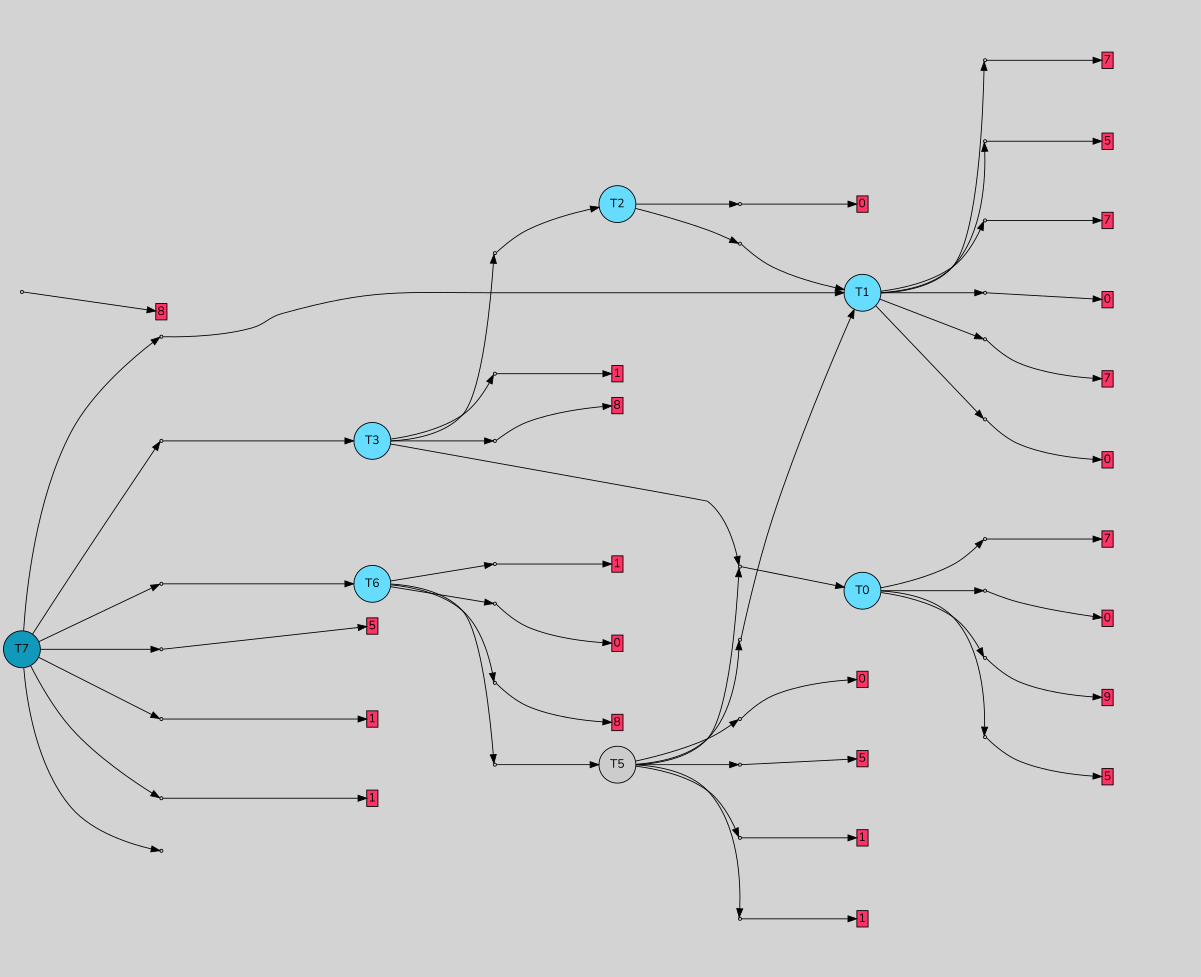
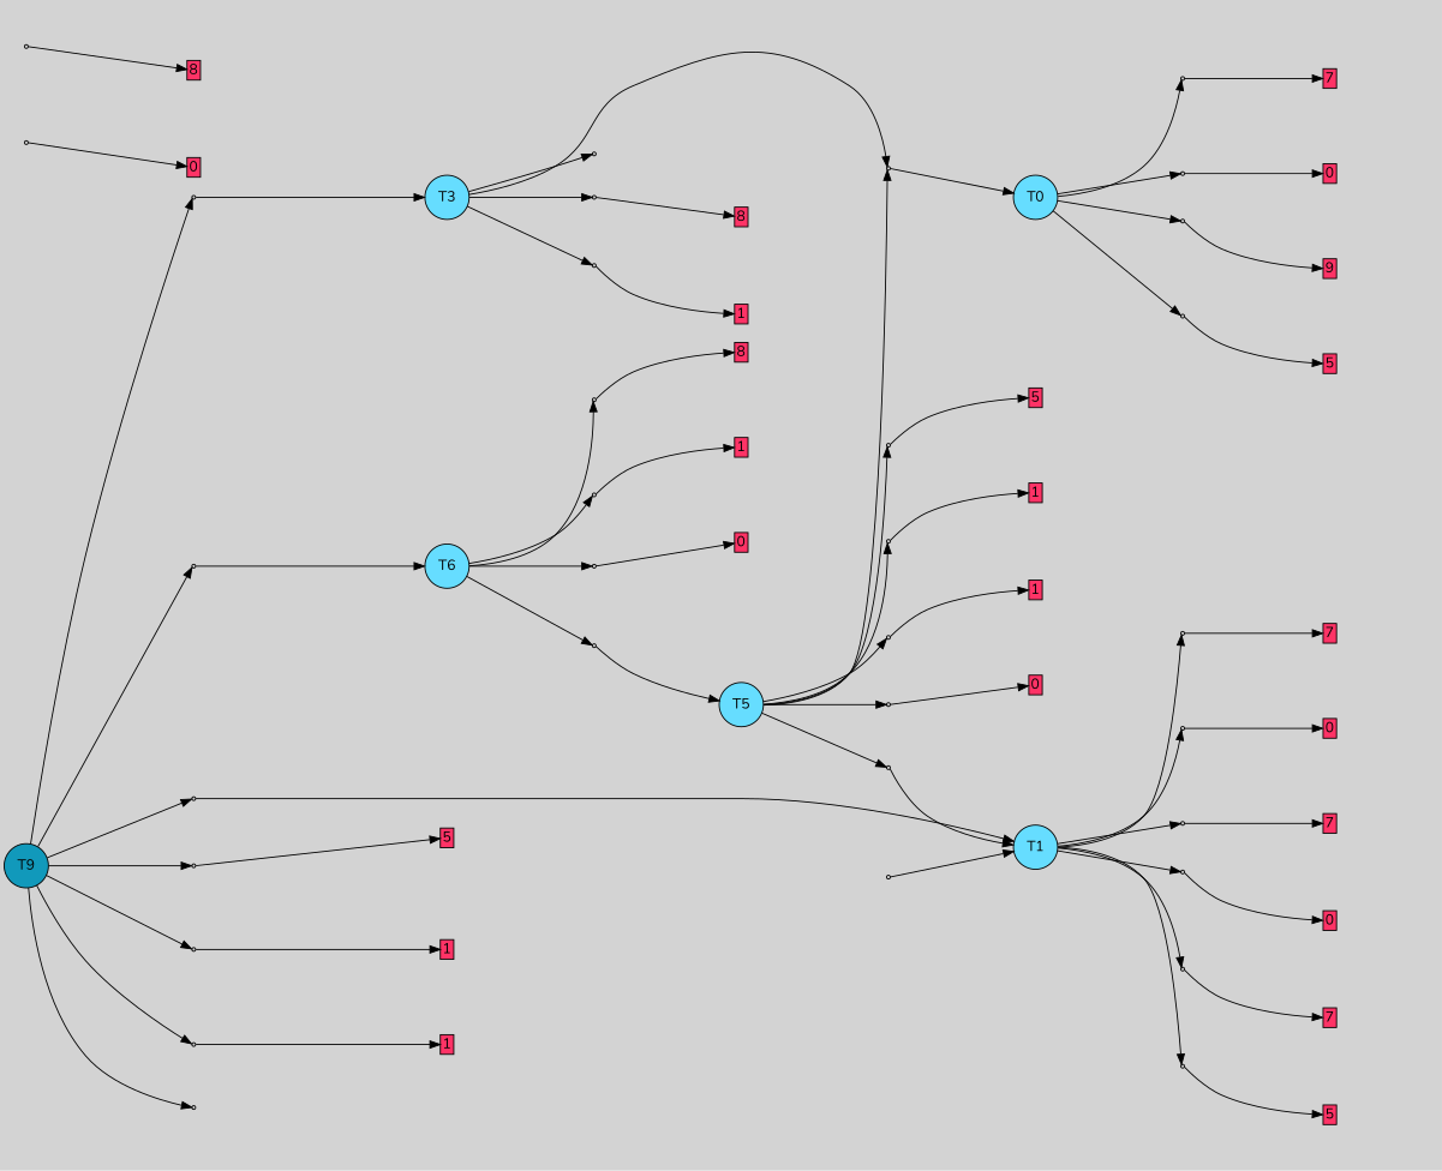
  digraph {
    bgcolor=lightgray
    fontname=Nunito
    rankdir=LR
    node [fontname=Nunito shape=box style=filled]
    edge [fontname=Nunito]
-   T7 [fillcolor="#1199bb" shape=circle]
+   T7 [fillcolor="#1199bb" shape=circle label=T9]
    P26 [fillcolor="#cccccc" shape=point]
    P27 [fillcolor="#cccccc" shape=point]
    P28 [fillcolor="#cccccc" shape=point]
    P29 [fillcolor="#cccccc" shape=point]
    P30 [fillcolor="#cccccc" shape=point]
    P31 [fillcolor="#cccccc" shape=point]
    P32 [fillcolor="#cccccc" shape=point]
    T0 [fillcolor="#66ddff" shape=circle]
    P0 [fillcolor="#cccccc" shape=point]
    P1 [fillcolor="#cccccc" shape=point]
    P2 [fillcolor="#cccccc" shape=point]
    P3 [fillcolor="#cccccc" shape=point]
    n14 [label="7|0&3|1#3|2#2|3#4|6#2|4#2|0&#92;n" style=invis]
    n15 [fillcolor="#ff3366" height=0 label=9 margin=0.03 width=0]
    n16 [label="2|0&2|3#3|5#4|0#4|4#0|4#0|2&#92;n" style=invis]
    n17 [fillcolor="#ff3366" height=0 label=5 margin=0.03 width=0]
    n18 [label="2|0&3|4#4|5#1|0#1|4#3|2#2|4&#92;n" style=invis]
    n19 [fillcolor="#ff3366" height=0 label=7 margin=0.03 width=0]
    n20 [label="0|0&0|2#1|1#0|0#0|5#4|6#0|7&#92;n" style=invis]
    n21 [fillcolor="#ff3366" height=0 label=0 margin=0.03 width=0]
    T1 [fillcolor="#66ddff" shape=circle]
    P4 [fillcolor="#cccccc" shape=point]
    P5 [fillcolor="#cccccc" shape=point]
    P6 [fillcolor="#cccccc" shape=point]
    P7 [fillcolor="#cccccc" shape=point]
    P8 [fillcolor="#cccccc" shape=point]
    P9 [fillcolor="#cccccc" shape=point]
    n29 [label="6|2&0|2#1|3#3|3#4|7#4|6#3|5&#92;n1|0&0|5#0|2#4|2#4|7#4|0#4|3&#92;n" style=invis]
    n30 [fillcolor="#ff3366" height=0 label=7 margin=0.03 width=0]
    n31 [label="8|3&0|6#4|2#4|2#3|1#0|5#4|6&#92;n3|0&0|3#3|5#3|7#0|2#4|2#4|7&#92;n" style=invis]
    n32 [fillcolor="#ff3366" height=0 label=5 margin=0.03 width=0]
    n33 [label="2|0&4|2#3|4#1|4#1|1#1|6#3|7&#92;n" style=invis]
    n34 [fillcolor="#ff3366" height=0 label=7 margin=0.03 width=0]
    n35 [label="4|0&3|6#4|1#3|7#1|1#1|1#4|5&#92;n" style=invis]
    n36 [fillcolor="#ff3366" height=0 label=0 margin=0.03 width=0]
    n37 [label="4|0&2|7#4|4#2|2#0|6#3|2#4|7&#92;n" style=invis]
    n38 [fillcolor="#ff3366" height=0 label=7 margin=0.03 width=0]
    n39 [label="0|7&4|7#4|7#1|1#3|7#2|0#0|6&#92;n0|0&0|7#1|1#0|0#0|5#4|6#0|7&#92;n" style=invis]
    n40 [fillcolor="#ff3366" height=0 label=0 margin=0.03 width=0]
-   T2 [fillcolor="#66ddff" shape=circle]
    P10 [fillcolor="#cccccc" shape=point]
    P11 [fillcolor="#cccccc" shape=point]
    n44 [label="3|5&4|0#2|0#0|0#0|0#3|7#1|1&#92;n8|0&0|5#1|0#3|3#4|2#1|5#1|6&#92;n" style=invis]
    n45 [fillcolor="#ff3366" height=0 label=0 margin=0.03 width=0]
    n46 [label="8|0&2|0#3|2#1|7#4|4#0|0#4|5&#92;n" style=invis]
    T3 [fillcolor="#66ddff" shape=circle]
    P12 [fillcolor="#cccccc" shape=point]
    P13 [fillcolor="#cccccc" shape=point]
    P14 [fillcolor="#cccccc" shape=point]
    P15 [fillcolor="#cccccc" shape=point]
    n52 [label="7|0&1|5#1|2#0|4#4|3#3|1#1|1&#92;n" style=invis]
    n53 [label="6|0&3|4#3|2#1|7#2|7#2|6#3|1&#92;n" style=invis]
    n54 [fillcolor="#ff3366" height=0 label=8 margin=0.03 width=0]
    n55 [label="2|3&1|7#3|2#2|7#3|3#1|0#3|5&#92;n3|0&0|3#3|4#2|7#0|2#1|2#4|7&#92;n" style=invis]
    n56 [fillcolor="#ff3366" height=0 label=1 margin=0.03 width=0]
    n57 [label="6|0&1|3#3|5#1|6#4|0#1|5#2|7&#92;n" style=invis]
    P16 [fillcolor="#cccccc" shape=point]
    n59 [label="6|0&3|4#3|2#1|2#2|7#2|6#3|1&#92;n" style=invis]
    n60 [fillcolor="#ff3366" height=0 label=8 margin=0.03 width=0]
-   T5 [fillcolor="#cccccc" shape=circle]
+   T5 [fillcolor="#66ddff" shape=circle]
    P17 [fillcolor="#cccccc" shape=point]
    P18 [fillcolor="#cccccc" shape=point]
    P19 [fillcolor="#cccccc" shape=point]
    P20 [fillcolor="#cccccc" shape=point]
    P21 [fillcolor="#cccccc" shape=point]
    n67 [label="2|0&4|2#3|0#1|4#1|1#1|6#3|7&#92;n" style=invis]
    n68 [label="7|0&1|5#1|2#0|4#4|3#3|1#1|1&#92;n" style=invis]
    n69 [fillcolor="#ff3366" height=0 label=0 margin=0.03 width=0]
    n70 [label="3|0&4|3#3|5#2|7#0|2#1|2#4|7&#92;n" style=invis]
    n71 [fillcolor="#ff3366" height=0 label=5 margin=0.03 width=0]
    n72 [label="2|3&1|7#3|2#2|7#3|3#1|0#3|5&#92;n3|0&0|3#3|4#2|7#0|2#1|2#4|7&#92;n" style=invis]
    n73 [fillcolor="#ff3366" height=0 label=1 margin=0.03 width=0]
    n74 [label="2|0&3|4#2|7#1|7#2|7#3|4#0|7&#92;n" style=invis]
    n75 [fillcolor="#ff3366" height=0 label=1 margin=0.03 width=0]
    T6 [fillcolor="#66ddff" shape=circle]
    P22 [fillcolor="#cccccc" shape=point]
    P23 [fillcolor="#cccccc" shape=point]
    P24 [fillcolor="#cccccc" shape=point]
    P25 [fillcolor="#cccccc" shape=point]
    n81 [label="8|0&3|0#0|5#2|2#3|5#3|1#0|4&#92;n" style=invis]
    n82 [fillcolor="#ff3366" height=0 label=1 margin=0.03 width=0]
    n83 [label="3|0&4|7#3|1#1|7#4|1#3|6#0|7&#92;n" style=invis]
    n84 [fillcolor="#ff3366" height=0 label=0 margin=0.03 width=0]
    n85 [label="8|0&3|1#4|0#1|7#0|0#0|1#0|1&#92;n" style=invis]
    n86 [label="6|0&3|4#3|2#1|2#2|7#2|6#3|1&#92;n" style=invis]
    n87 [fillcolor="#ff3366" height=0 label=8 margin=0.03 width=0]
    n88 [label="8|0&1|2#3|0#0|6#0|4#1|6#4|7&#92;n" style=invis]
    n89 [label="4|5&0|7#0|2#4|0#0|5#0|1#2|7&#92;n3|0&3|3#0|5#3|6#4|1#1|3#2|2&#92;n" style=invis]
    n90 [label="2|0&4|2#3|2#1|4#1|1#1|6#3|7&#92;n" style=invis]
    n91 [label="6|6&1|0#2|4#4|0#1|0#4|4#2|4&#92;n8|3&0|6#4|2#4|2#3|1#0|5#4|2&#92;n3|0&0|3#3|5#2|7#0|2#4|2#4|7&#92;n" style=invis]
    n92 [fillcolor="#ff3366" height=0 label=5 margin=0.03 width=0]
    n93 [label="2|0&3|2#3|4#1|4#1|1#1|6#3|7&#92;n" style=invis]
    n94 [fillcolor="#ff3366" height=0 label=1 margin=0.03 width=0]
    n95 [label="2|0&4|6#3|4#1|4#1|1#1|6#3|7&#92;n" style=invis]
    n96 [fillcolor="#ff3366" height=0 label=1 margin=0.03 width=0]
    n97 [label="2|0&4|2#3|4#0|4#1|1#1|6#3|7&#92;n" style=invis]
    subgraph sub_1 {
      rank=same
      T7
    }
    T7 -> P26
    T7 -> P27
    T7 -> P28
    T7 -> P29
    T7 -> P30
    T7 -> P31
    T7 -> P32
    P26 -> T3
    P26 -> n88 [style=invis]
    P27 -> T6
    P27 -> n89 [style=invis]
    P28 -> T1
    P28 -> n90 [style=invis]
    P29 -> n91 [style=invis]
    P29 -> n92
    P30 -> n93 [style=invis]
    P30 -> n94
    P31 -> n95 [style=invis]
    P31 -> n96
    P32 -> n97 [style=invis]
    T0 -> P0
    T0 -> P1
    T0 -> P2
    T0 -> P3
    P0 -> n14 [style=invis]
    P0 -> n15
    P1 -> n16 [style=invis]
    P1 -> n17
    P2 -> n18 [style=invis]
    P2 -> n19
    P3 -> n20 [style=invis]
    P3 -> n21
    T1 -> P4
    T1 -> P5
    T1 -> P6
    T1 -> P7
    T1 -> P8
    T1 -> P9
    P4 -> n29 [style=invis]
    P4 -> n30
    P5 -> n31 [style=invis]
    P5 -> n32
    P6 -> n33 [style=invis]
    P6 -> n34
    P7 -> n35 [style=invis]
    P7 -> n36
    P8 -> n37 [style=invis]
    P8 -> n38
    P9 -> n39 [style=invis]
    P9 -> n40
-   T2 -> P10
-   T2 -> P11
    P10 -> n44 [style=invis]
    P10 -> n45
    P11 -> T1
    P11 -> n46 [style=invis]
    T3 -> P12
    T3 -> P13
    T3 -> P14
    T3 -> P15
-   P12 -> T2
    P12 -> n52 [style=invis]
    P13 -> n53 [style=invis]
    P13 -> n54
    P14 -> n55 [style=invis]
    P14 -> n56
    P15 -> T0
    P15 -> n57 [style=invis]
    P16 -> n59 [style=invis]
    P16 -> n60
    T5 -> P15
    T5 -> P17
    T5 -> P18
    T5 -> P19
    T5 -> P20
    T5 -> P21
    P17 -> T1
    P17 -> n67 [style=invis]
    P18 -> n68 [style=invis]
    P18 -> n69
    P19 -> n70 [style=invis]
    P19 -> n71
    P20 -> n72 [style=invis]
    P20 -> n73
    P21 -> n74 [style=invis]
    P21 -> n75
    T6 -> P22
    T6 -> P23
    T6 -> P24
    T6 -> P25
    P22 -> n81 [style=invis]
    P22 -> n82
    P23 -> n83 [style=invis]
    P23 -> n84
    P24 -> T5
    P24 -> n85 [style=invis]
    P25 -> n86 [style=invis]
    P25 -> n87
  }
